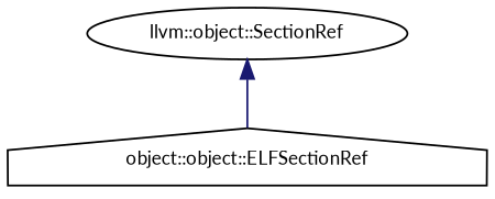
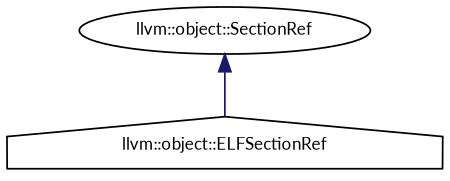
  digraph {
    fontname=Lato
    node [color=black fillcolor=white fontname=Lato fontsize=10 style=filled]
    n1 [fontcolor=black height=0.2 label="llvm::object::SectionRef" shape=ellipse width=0.4]
-   n2 [height=0.2 label="object::object::ELFSectionRef" shape=house width=0.4]
+   n2 [height=0.2 label="llvm::object::ELFSectionRef" shape=house width=0.4]
    n1 -> n2 [color=midnightblue dir=back fontname=Lato fontsize=10 labelfontname=Helvetica labelfontsize=10 style=solid]
  }
